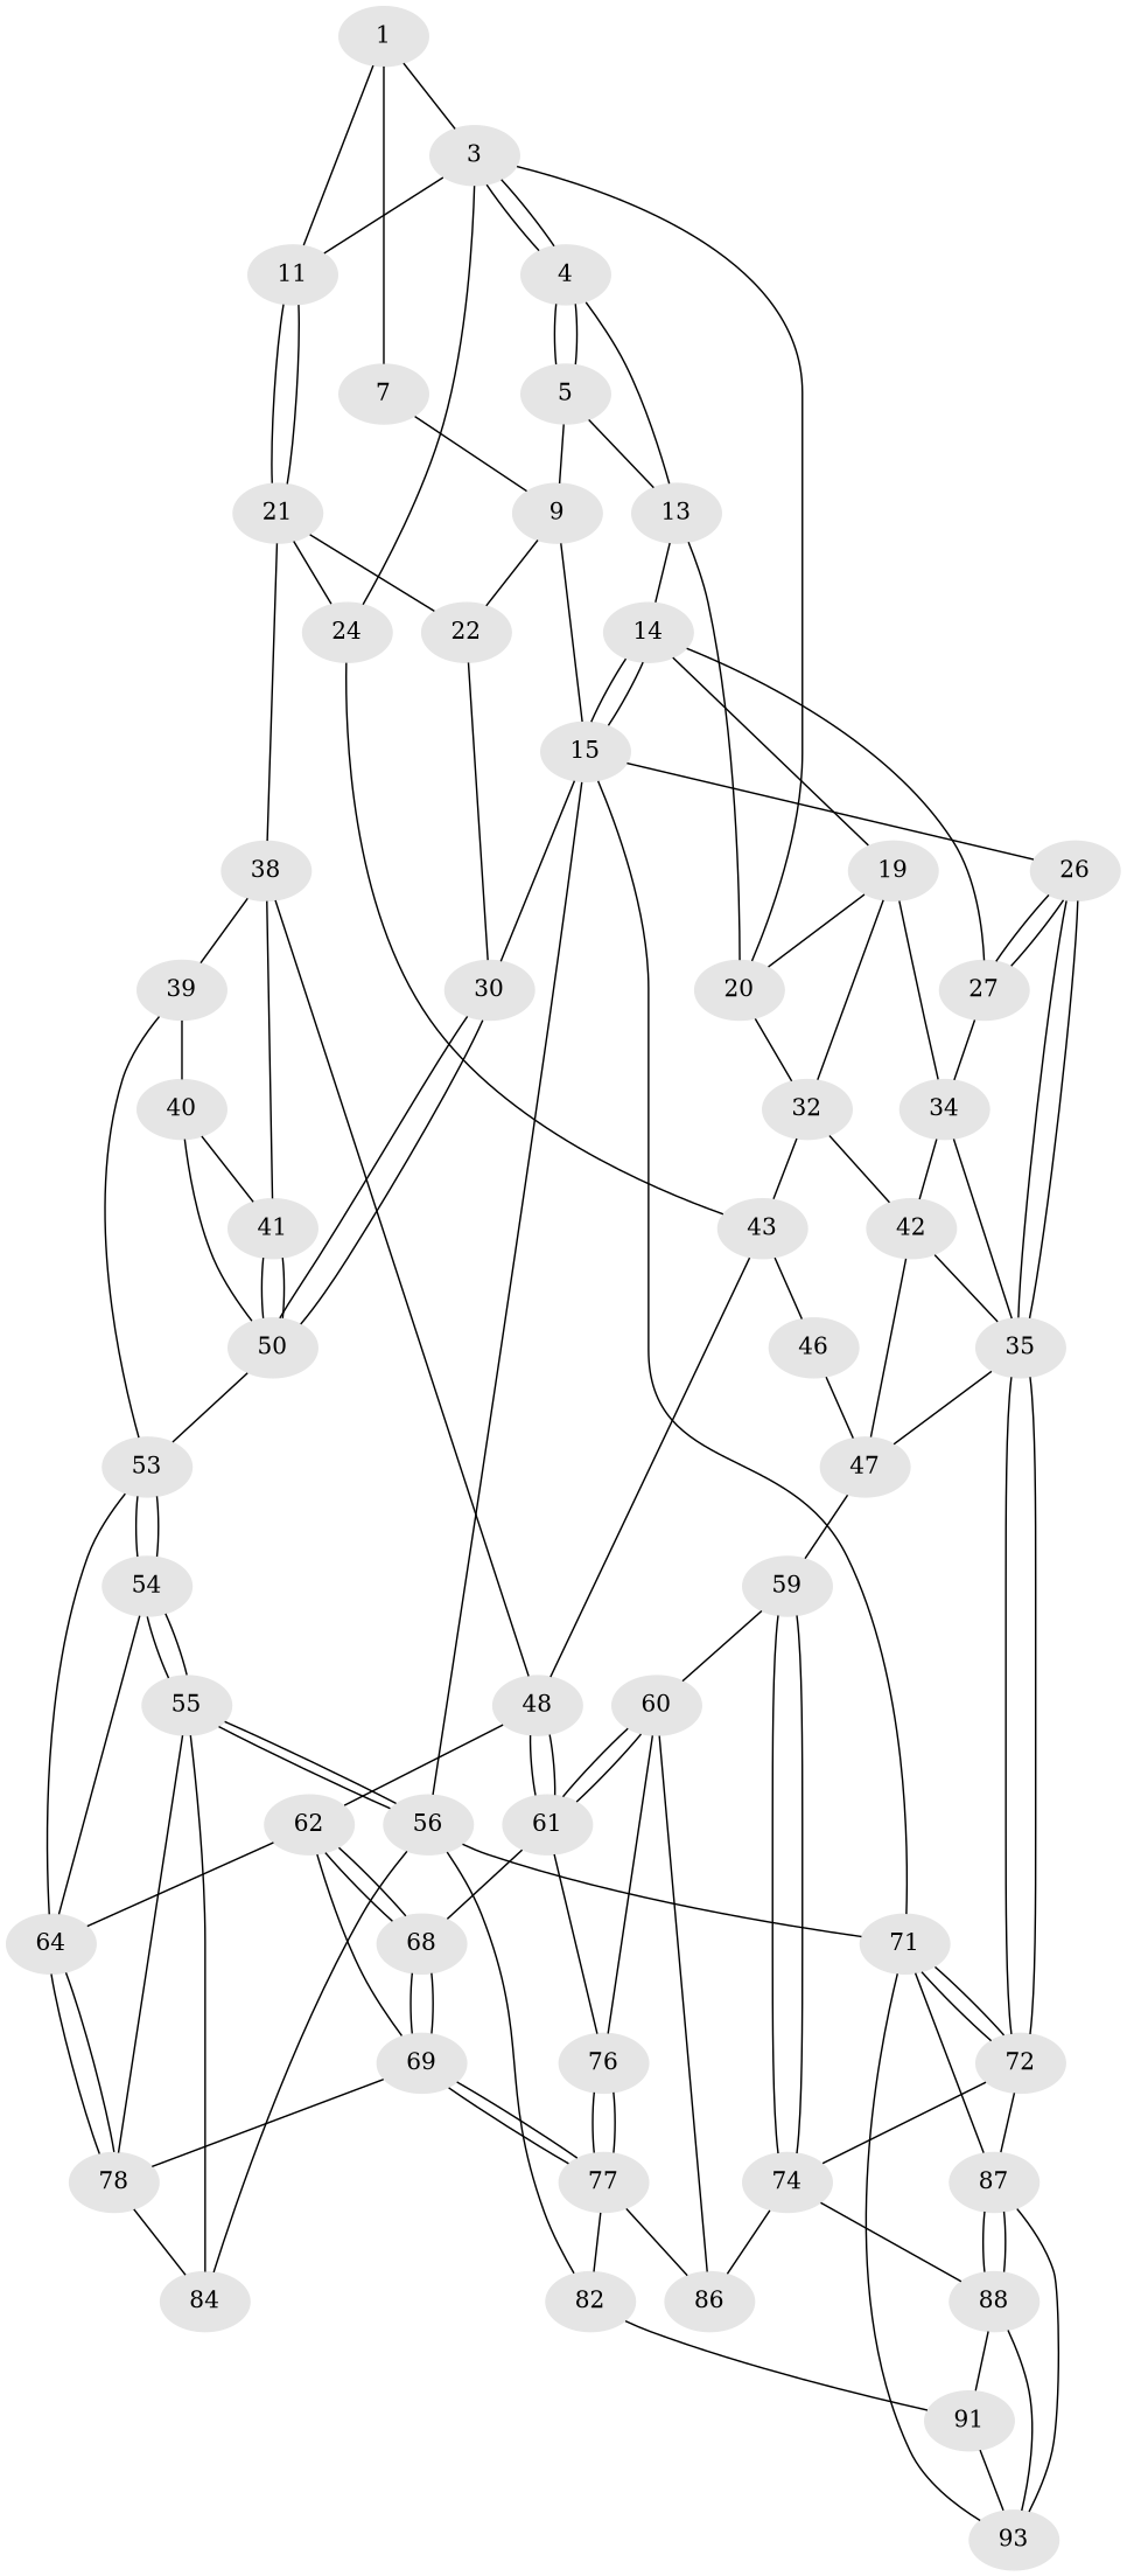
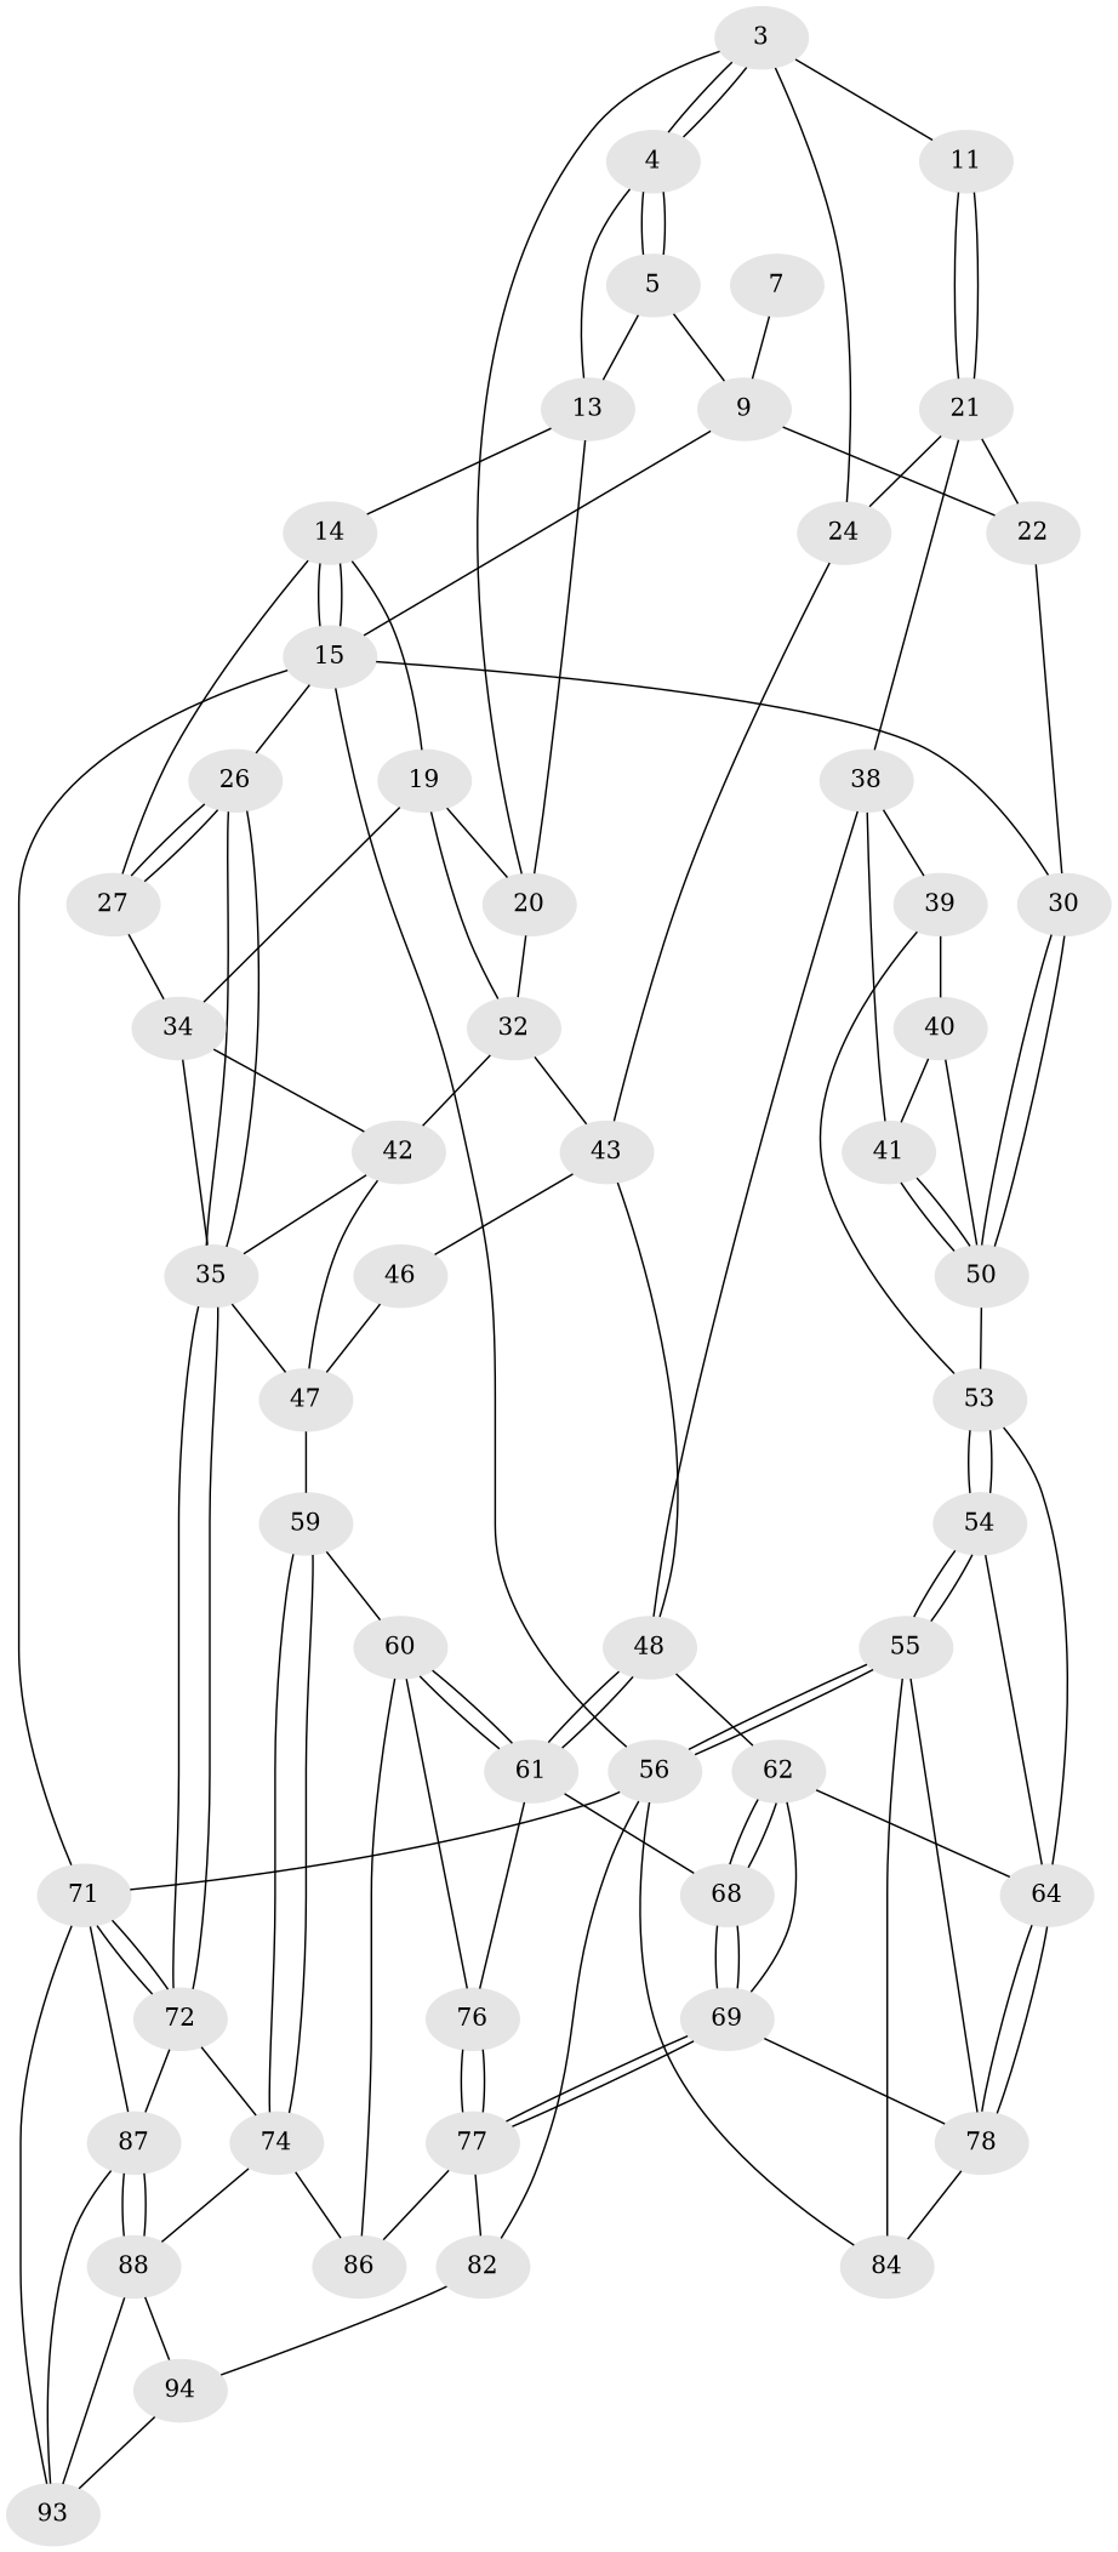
  graph {
    node [color=gray90 style=filled]
-   1 [super="+2"]
    3 [super="+23"]
    7 [super="+8"]
    11 [super="+12"]
    4
    20 [super="+28"]
    24
    9 [super="+10"]
    21 [super="+25"]
    5 [super="+6"]
    13 [super="+17"]
    32 [super="+33"]
    43 [super="+44"]
    14 [super="+18"]
    15 [super="+16"]
    22 [super="+29"]
    26
    30
    56 [super="+83"]
    71 [super="+96"]
    38
    19 [super="+31"]
    27
    34 [super="+37"]
    35 [super="+36"]
    50 [super="+52"]
    84
    82
    72 [super="+73"]
    87 [super="+95"]
    93 [super="+94"]
    42 [super="+45"]
    41
    39 [super="+57"]
    48 [super="+49"]
    46
    47 [super="+58"]
    53 [super="+66"]
    59
    74 [super="+85"]
    40 [super="+51"]
    61 [super="+67"]
    62 [super="+63"]
    54
    64 [super="+65"]
    60 [super="+75"]
    76
    68
    69 [super="+70"]
    55 [super="+79"]
    78 [super="+80"]
-   91 [super="+92"]
+   91 [super="+92" label=94]
    86 [super="+89"]
    88 [super="+90"]
    77 [super="+81"]
-   1 -- 3
-   1 -- 7
-   1 -- 11
    3 -- 11 [weight=2]
    3 -- 4
    3 -- 4
    3 -- 20
    3 -- 24
    7 -- 9
    11 -- 21
    11 -- 21
    4 -- 5
    4 -- 5
    4 -- 13
    20 -- 32
    24 -- 43
    9 -- 15
    9 -- 22
    21 -- 24
    21 -- 22
    21 -- 38
    5 -- 9
    5 -- 13
    13 -- 20
    13 -- 14
    32 -- 43
    32 -- 42
    43 -- 48
    43 -- 46
    14 -- 15
    14 -- 15
    14 -- 19
    14 -- 27
    15 -- 26
    15 -- 30
    15 -- 56
    15 -- 71
    22 -- 30
    26 -- 27
    26 -- 27
    26 -- 35
    26 -- 35
    30 -- 50
    30 -- 50
    56 -- 71
    56 -- 84
    56 -- 82
    71 -- 72
    71 -- 72
    71 -- 87
    71 -- 93
    38 -- 41
    38 -- 39
    38 -- 48
    19 -- 20
    19 -- 32
    19 -- 34
    27 -- 34
    34 -- 35
    34 -- 42
    35 -- 72
    35 -- 72
    35 -- 47
    50 -- 53
    82 -- 91
    72 -- 87
    72 -- 74
    87 -- 93
    87 -- 88
    87 -- 88
    42 -- 35
    42 -- 47
    41 -- 50
    41 -- 50
    39 -- 53
    39 -- 40 [weight=2]
    48 -- 61
    48 -- 61
    48 -- 62
    46 -- 47
    47 -- 59
    53 -- 54
    53 -- 54
    53 -- 64
    59 -- 74
    59 -- 74
    59 -- 60
    74 -- 86
    74 -- 88
    40 -- 50
    40 -- 41
    61 -- 76
    61 -- 68
    62 -- 64
    62 -- 68
    62 -- 68
    62 -- 69
    54 -- 64
    54 -- 55
    54 -- 55
    64 -- 78
    64 -- 78
    60 -- 61
    60 -- 61
    60 -- 76
    60 -- 86
    76 -- 77
    76 -- 77
    68 -- 69
    68 -- 69
    69 -- 78
    69 -- 77
    69 -- 77
    55 -- 56
    55 -- 56
    55 -- 84
    55 -- 78
    78 -- 84
    91 -- 93
    88 -- 93
    88 -- 91
    77 -- 82
    77 -- 86
  }
